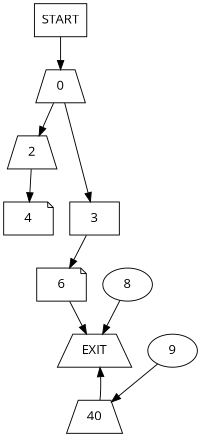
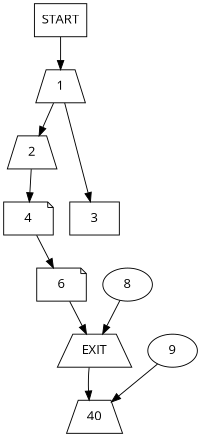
  digraph {
    fontname="Open Sans"
    node [fontname="Open Sans" shape=trapezium]
    edge [fontname="Open Sans"]
    n1 [label=START shape=box]
-   1 [label=0]
+   1
    2
    3 [shape=box]
    n5 [label=EXIT]
    4 [shape=note]
    6 [shape=note]
    8 [shape=ellipse]
    9 [shape=ellipse]
    n10 [label=40]
    n1 -> 1
    1 -> 2
    1 -> 3
    2 -> 4
-   3 -> 6
+   4 -> 6
    6 -> n5
    8 -> n5
    9 -> n10
-   n10 -> n5
+   n5 -> n10
  }
